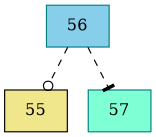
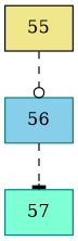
  digraph {
    node [color=teal shape=record style=filled]
    edge [style=dashed]
    n1 [color=black fillcolor=khaki label="{55}"]
    n2 [fillcolor=skyblue label="{56}"]
    n3 [fillcolor=aquamarine label="{57}"]
-   n2 -> n1 [arrowhead=odot]
+   n1 -> n2 [arrowhead=odot]
    n2 -> n3 [arrowhead=tee]
  }
